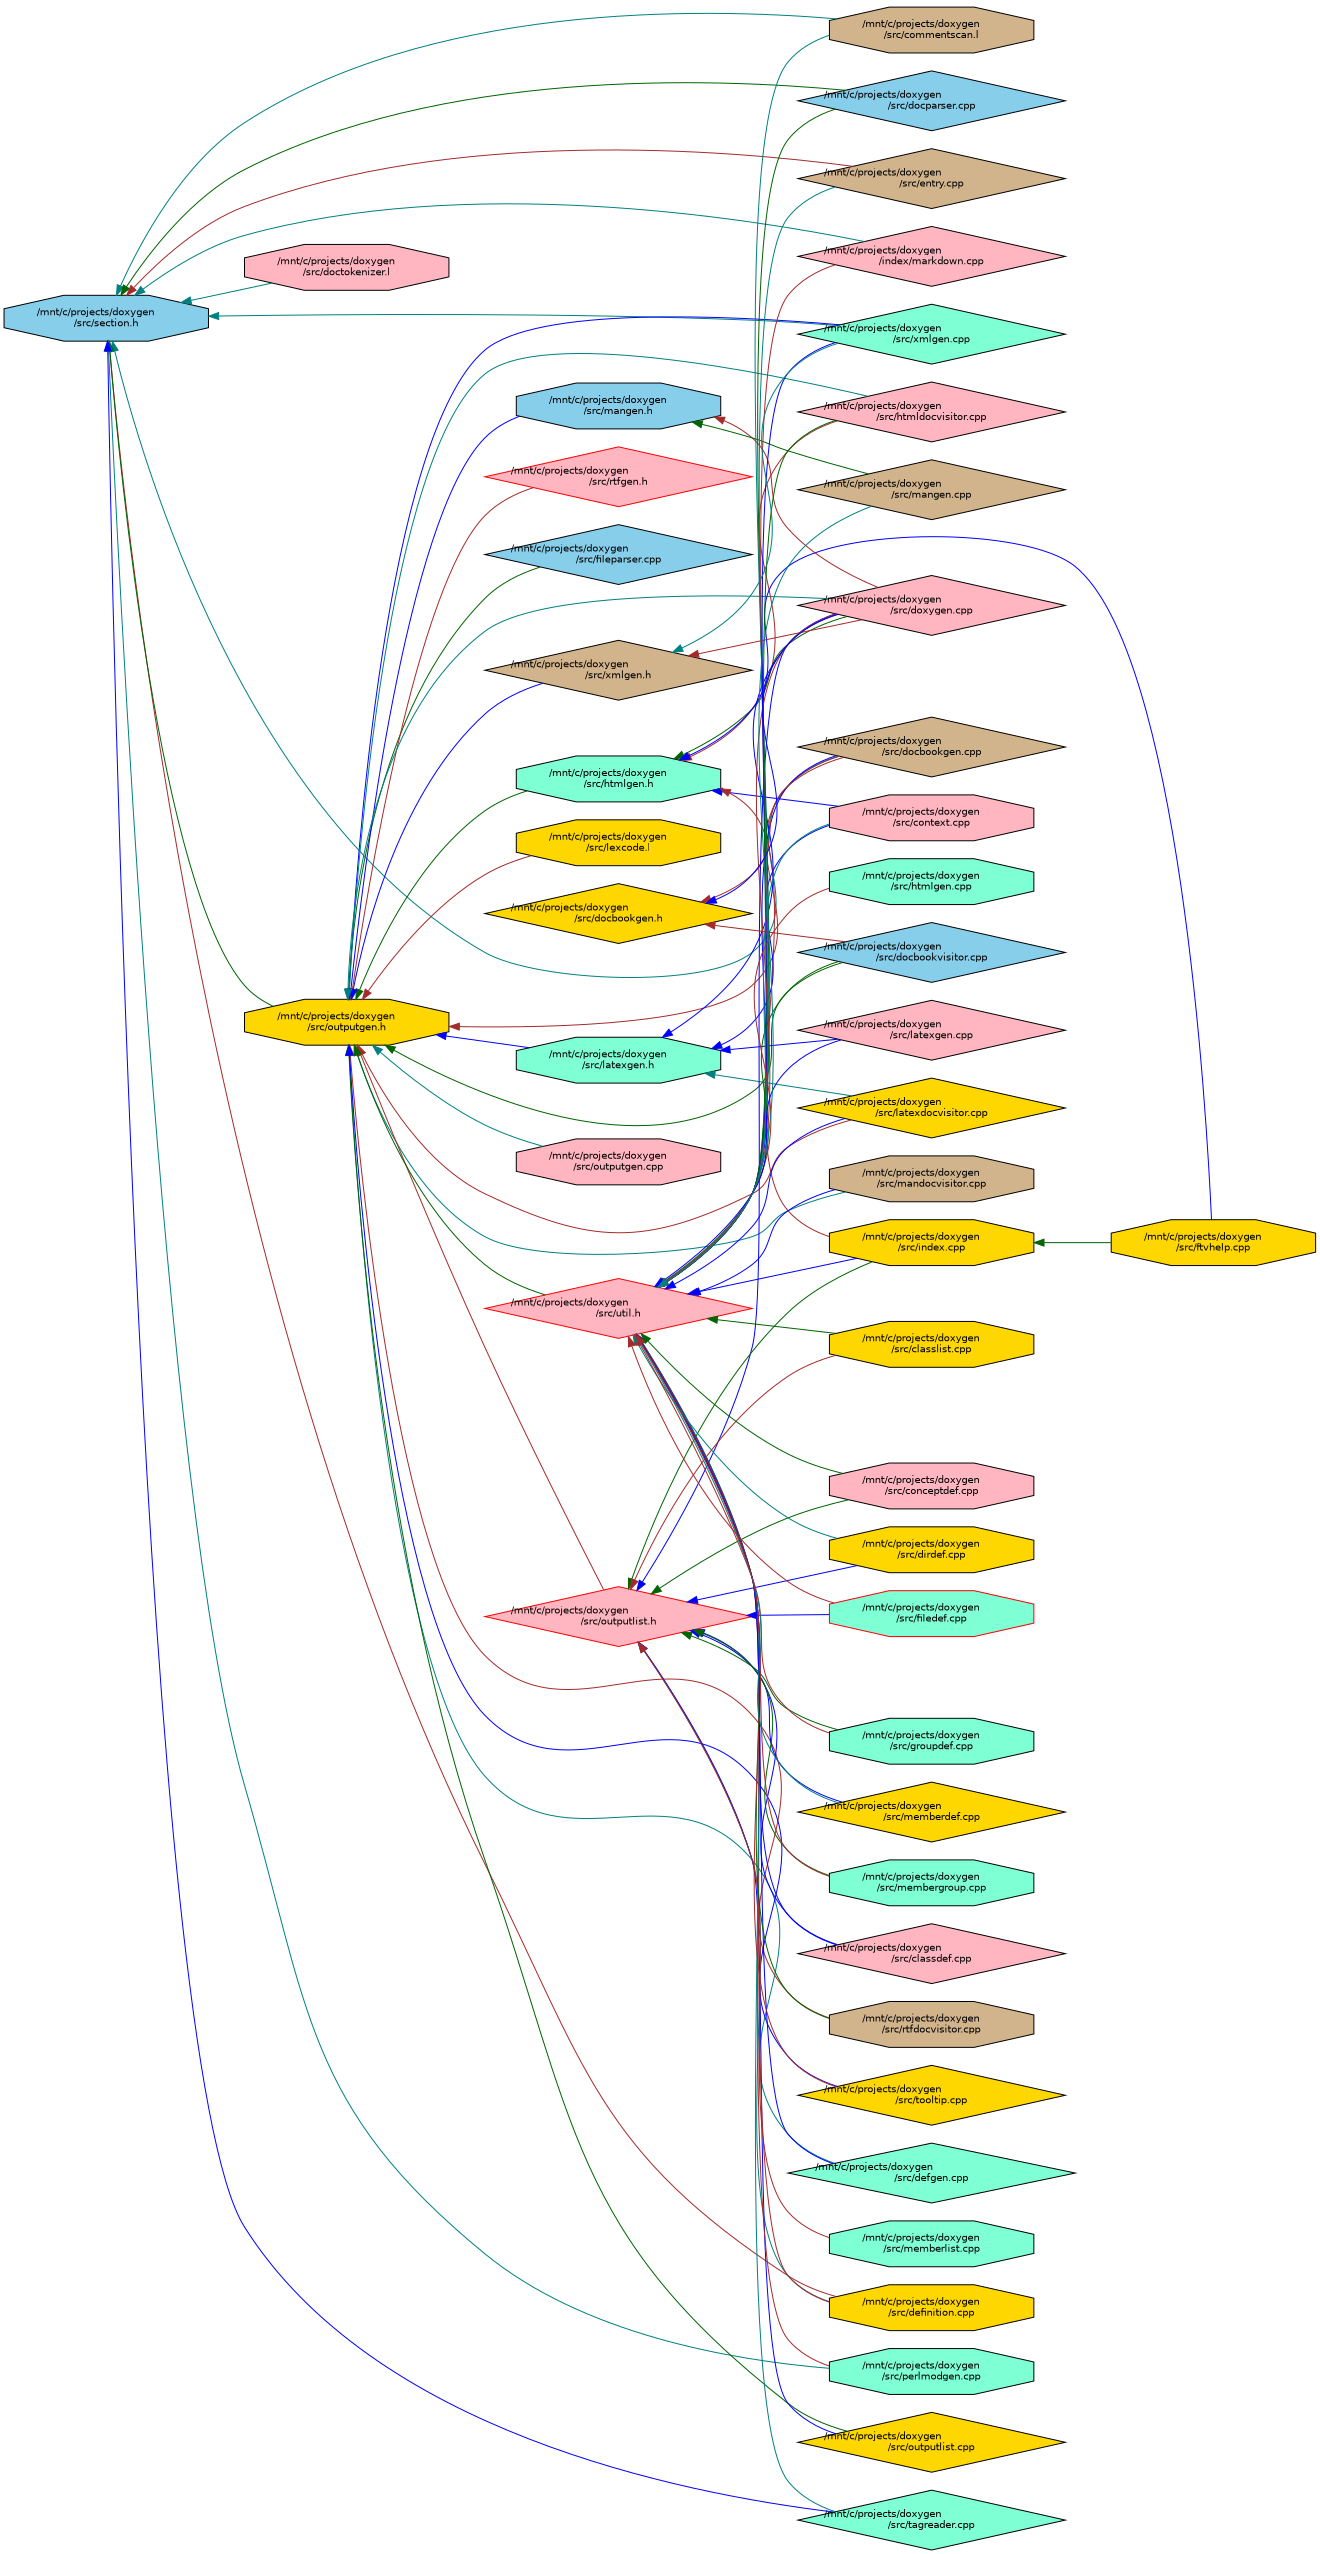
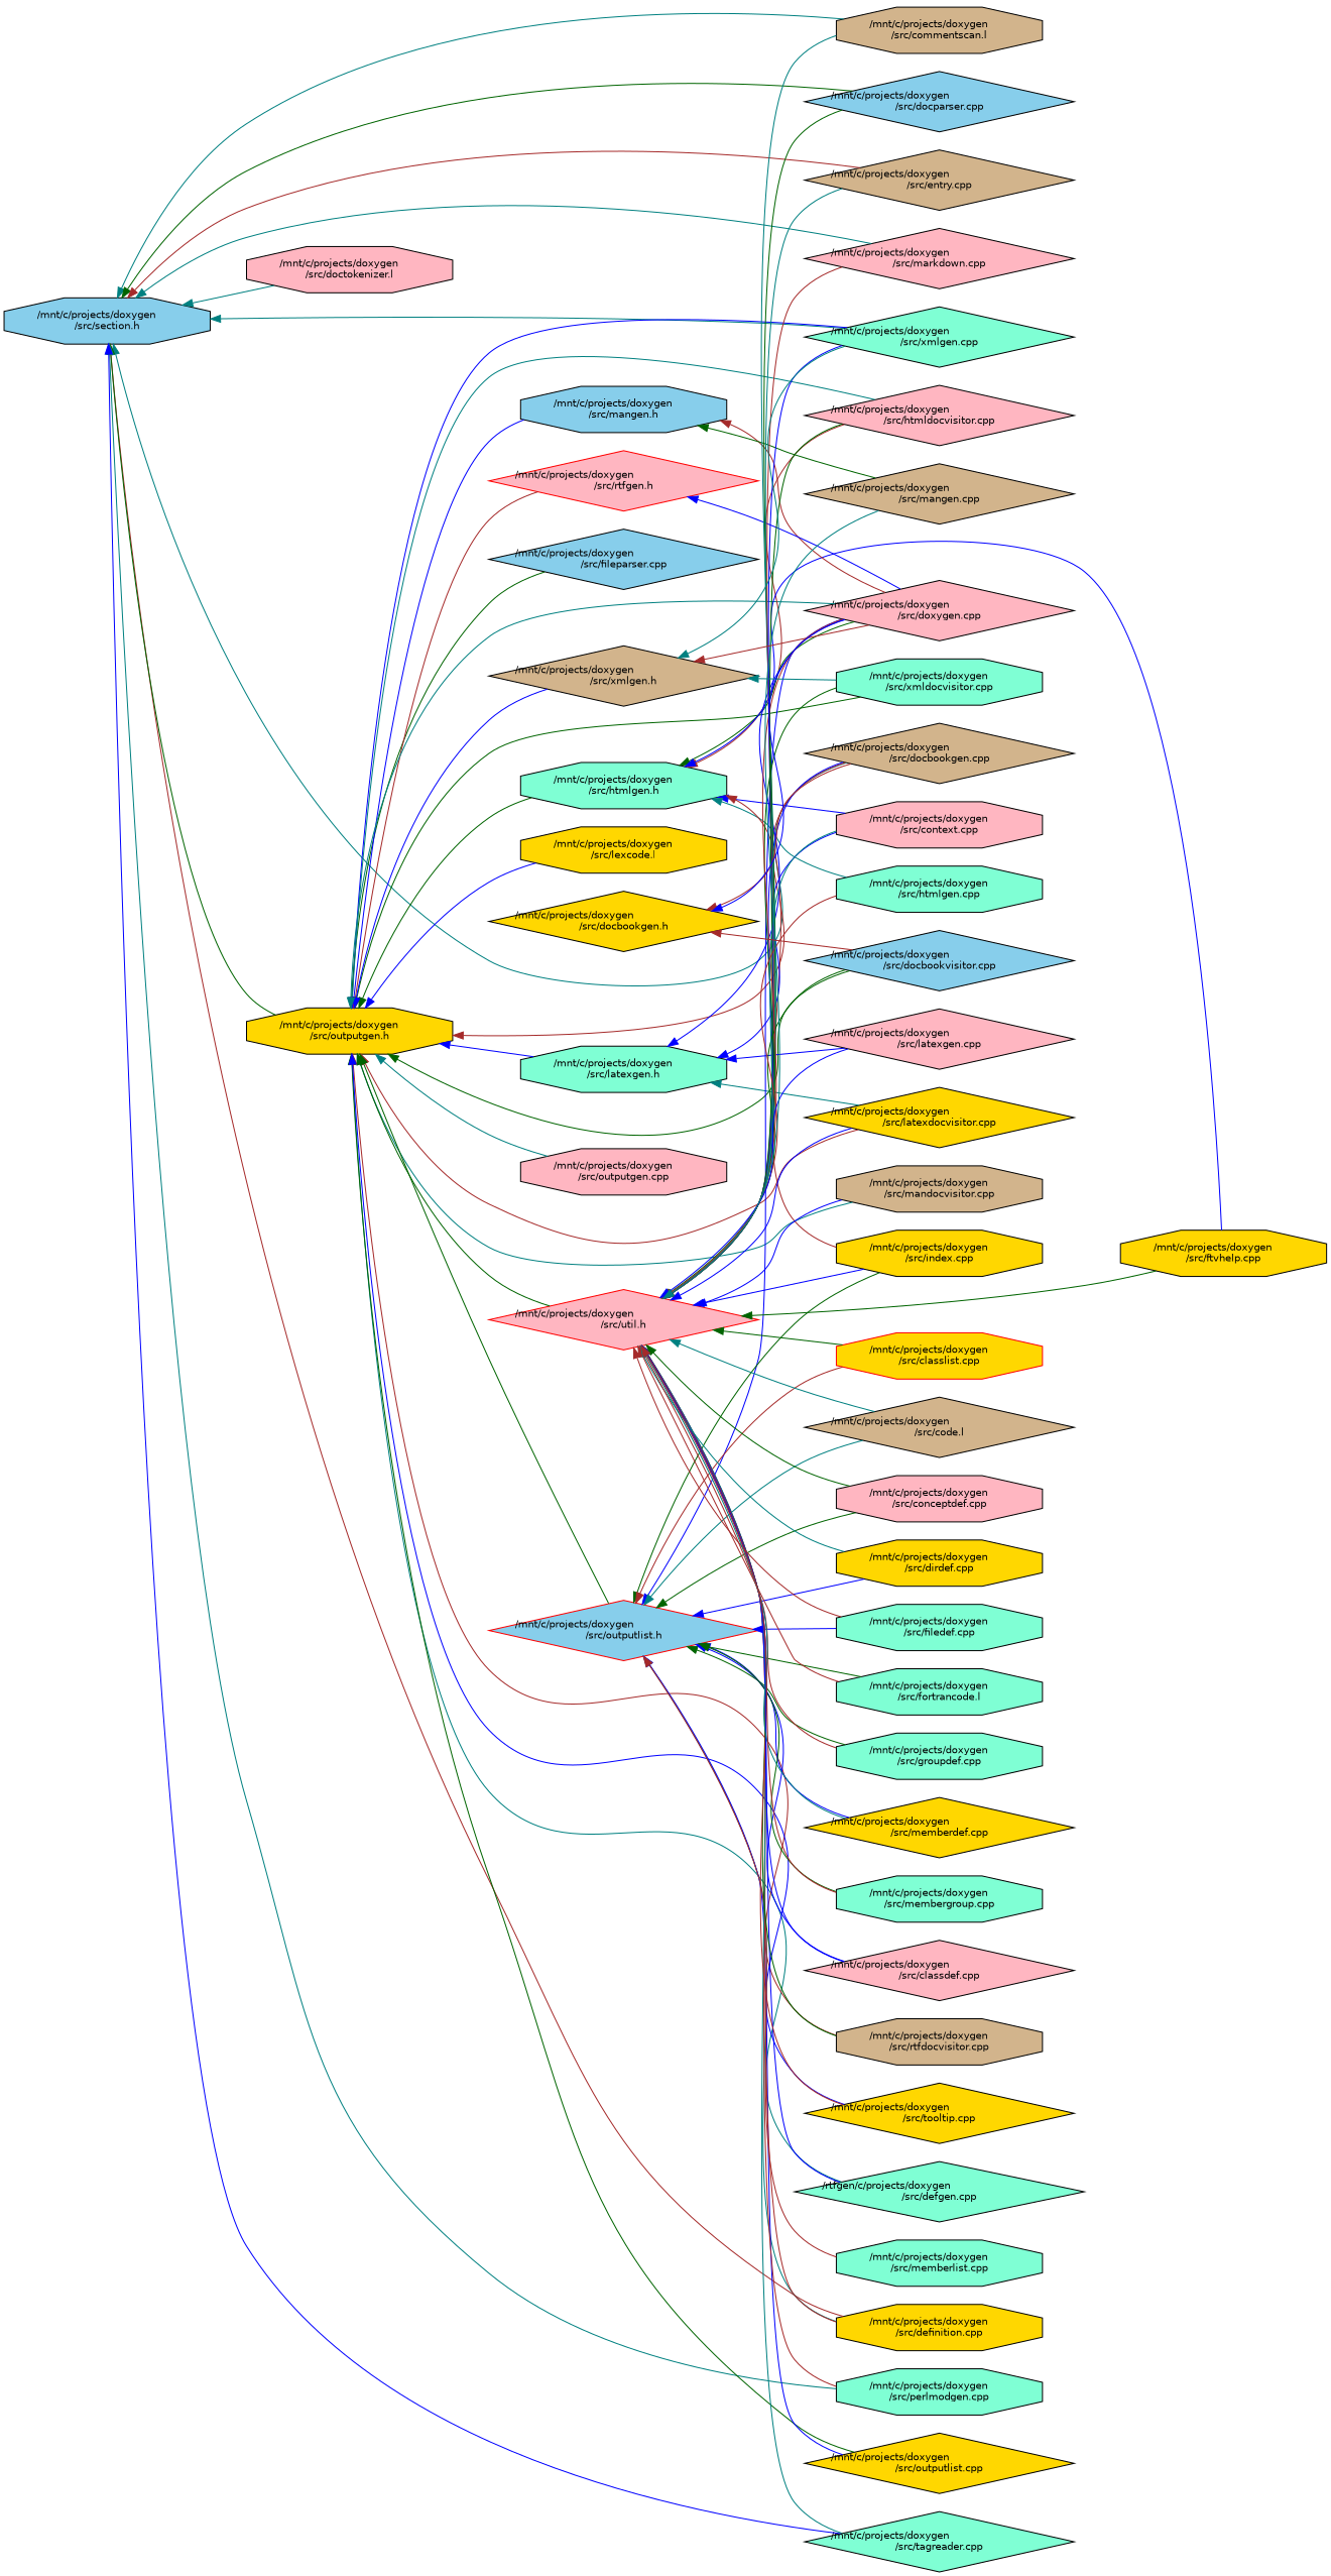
  digraph {
    rankdir=LR
    node [color=black fillcolor=aquamarine fontname=Helvetica fontsize=10 shape=octagon style=filled]
    edge [color=blue dir=back fontname=Helvetica fontsize=10 labelfontname=Helvetica labelfontsize=10 style=solid]
    n1 [fillcolor=skyblue fontcolor=black height=0.2 label="/mnt/c/projects/doxygen\l/src/section.h" width=0.4]
    n2 [fillcolor=tan height=0.2 label="/mnt/c/projects/doxygen\l/src/commentscan.l" width=0.4]
    n3 [fillcolor=gold height=0.2 label="/mnt/c/projects/doxygen\l/src/definition.cpp" width=0.4]
    n4 [fillcolor=tan height=0.2 label="/mnt/c/projects/doxygen\l/src/docbookgen.cpp" shape=diamond width=0.4]
    n5 [fillcolor=skyblue height=0.2 label="/mnt/c/projects/doxygen\l/src/docparser.cpp" shape=diamond width=0.4]
    n6 [fillcolor=lightpink height=0.2 label="/mnt/c/projects/doxygen\l/src/doctokenizer.l" width=0.4]
    n7 [fillcolor=tan height=0.2 label="/mnt/c/projects/doxygen\l/src/entry.cpp" shape=diamond width=0.4]
-   n8 [fillcolor=lightpink height=0.2 label="/mnt/c/projects/doxygen\l/index/markdown.cpp" shape=diamond width=0.4]
+   n8 [fillcolor=lightpink height=0.2 label="/mnt/c/projects/doxygen\l/src/markdown.cpp" shape=diamond width=0.4]
    n9 [fillcolor=gold height=0.2 label="/mnt/c/projects/doxygen\l/src/outputgen.h" width=0.4]
    n10 [height=0.2 label="/mnt/c/projects/doxygen\l/src/perlmodgen.cpp" width=0.4]
    n11 [height=0.2 label="/mnt/c/projects/doxygen\l/src/tagreader.cpp" shape=diamond width=0.4]
    n12 [height=0.2 label="/mnt/c/projects/doxygen\l/src/xmlgen.cpp" shape=diamond width=0.4]
-   n13 [height=0.2 label="/mnt/c/projects/doxygen\l/src/defgen.cpp" shape=diamond width=0.4]
+   n13 [height=0.2 label="/rtfgen/c/projects/doxygen\l/src/defgen.cpp" shape=diamond width=0.4]
    n14 [fillcolor=skyblue height=0.2 label="/mnt/c/projects/doxygen\l/src/docbookvisitor.cpp" shape=diamond width=0.4]
    n15 [fillcolor=skyblue height=0.2 label="/mnt/c/projects/doxygen\l/src/fileparser.cpp" shape=diamond width=0.4]
    n16 [fillcolor=lightpink height=0.2 label="/mnt/c/projects/doxygen\l/src/htmldocvisitor.cpp" shape=diamond width=0.4]
    n17 [height=0.2 label="/mnt/c/projects/doxygen\l/src/htmlgen.h" width=0.4]
    n18 [fillcolor=gold height=0.2 label="/mnt/c/projects/doxygen\l/src/latexdocvisitor.cpp" shape=diamond width=0.4]
    n19 [height=0.2 label="/mnt/c/projects/doxygen\l/src/latexgen.h" width=0.4]
    n20 [fillcolor=gold height=0.2 label="/mnt/c/projects/doxygen\l/src/lexcode.l" width=0.4]
    n21 [fillcolor=tan height=0.2 label="/mnt/c/projects/doxygen\l/src/mandocvisitor.cpp" width=0.4]
    n22 [fillcolor=skyblue height=0.2 label="/mnt/c/projects/doxygen\l/src/mangen.h" width=0.4]
    n23 [fillcolor=lightpink height=0.2 label="/mnt/c/projects/doxygen\l/src/outputgen.cpp" width=0.4]
    n24 [fillcolor=gold height=0.2 label="/mnt/c/projects/doxygen\l/src/outputlist.cpp" shape=diamond width=0.4]
-   n25 [color=red fillcolor=lightpink height=0.2 label="/mnt/c/projects/doxygen\l/src/outputlist.h" shape=diamond width=0.4]
+   n25 [color=red fillcolor=skyblue height=0.2 label="/mnt/c/projects/doxygen\l/src/outputlist.h" shape=diamond width=0.4]
    n26 [fillcolor=tan height=0.2 label="/mnt/c/projects/doxygen\l/src/rtfdocvisitor.cpp" width=0.4]
    n27 [color=red fillcolor=lightpink height=0.2 label="/mnt/c/projects/doxygen\l/src/rtfgen.h" shape=diamond width=0.4]
    n28 [fillcolor=gold height=0.2 label="/mnt/c/projects/doxygen\l/src/tooltip.cpp" shape=diamond width=0.4]
    n29 [color=red fillcolor=lightpink height=0.2 label="/mnt/c/projects/doxygen\l/src/util.h" shape=diamond width=0.4]
+   n30 [height=0.2 label="/mnt/c/projects/doxygen\l/src/xmldocvisitor.cpp" width=0.4]
    n31 [fillcolor=tan height=0.2 label="/mnt/c/projects/doxygen\l/src/xmlgen.h" shape=diamond width=0.4]
    n32 [fillcolor=lightpink height=0.2 label="/mnt/c/projects/doxygen\l/src/doxygen.cpp" shape=diamond width=0.4]
    n33 [fillcolor=gold height=0.2 label="/mnt/c/projects/doxygen\l/src/docbookgen.h" shape=diamond width=0.4]
    n34 [fillcolor=lightpink height=0.2 label="/mnt/c/projects/doxygen\l/src/context.cpp" width=0.4]
    n35 [fillcolor=gold height=0.2 label="/mnt/c/projects/doxygen\l/src/ftvhelp.cpp" width=0.4]
    n36 [height=0.2 label="/mnt/c/projects/doxygen\l/src/htmlgen.cpp" width=0.4]
    n37 [fillcolor=gold height=0.2 label="/mnt/c/projects/doxygen\l/src/index.cpp" width=0.4]
    n38 [fillcolor=lightpink height=0.2 label="/mnt/c/projects/doxygen\l/src/latexgen.cpp" shape=diamond width=0.4]
    n39 [fillcolor=tan height=0.2 label="/mnt/c/projects/doxygen\l/src/mangen.cpp" shape=diamond width=0.4]
    n40 [fillcolor=lightpink height=0.2 label="/mnt/c/projects/doxygen\l/src/classdef.cpp" shape=diamond width=0.4]
-   n41 [fillcolor=gold height=0.2 label="/mnt/c/projects/doxygen\l/src/classlist.cpp" width=0.4]
+   n41 [color=red fillcolor=gold height=0.2 label="/mnt/c/projects/doxygen\l/src/classlist.cpp" width=0.4]
+   n42 [fillcolor=tan height=0.2 label="/mnt/c/projects/doxygen\l/src/code.l" shape=diamond width=0.4]
    n43 [fillcolor=lightpink height=0.2 label="/mnt/c/projects/doxygen\l/src/conceptdef.cpp" width=0.4]
    n44 [fillcolor=gold height=0.2 label="/mnt/c/projects/doxygen\l/src/dirdef.cpp" width=0.4]
-   n45 [color=red height=0.2 label="/mnt/c/projects/doxygen\l/src/filedef.cpp" width=0.4]
+   n45 [height=0.2 label="/mnt/c/projects/doxygen\l/src/filedef.cpp" width=0.4]
+   n46 [height=0.2 label="/mnt/c/projects/doxygen\l/src/fortrancode.l" width=0.4]
    n47 [height=0.2 label="/mnt/c/projects/doxygen\l/src/groupdef.cpp" width=0.4]
    n48 [fillcolor=gold height=0.2 label="/mnt/c/projects/doxygen\l/src/memberdef.cpp" shape=diamond width=0.4]
    n49 [height=0.2 label="/mnt/c/projects/doxygen\l/src/membergroup.cpp" width=0.4]
    n50 [height=0.2 label="/mnt/c/projects/doxygen\l/src/memberlist.cpp" width=0.4]
    n1 -> n2 [color=teal]
    n1 -> n3 [color=brown]
    n1 -> n4 [color=teal]
    n1 -> n5 [color=darkgreen]
    n1 -> n6 [color=teal]
    n1 -> n7 [color=brown]
    n1 -> n8 [color=teal]
    n1 -> n9 [color=darkgreen]
    n1 -> n10 [color=teal]
    n1 -> n11
    n1 -> n12 [color=teal]
    n9 -> n4 [color=brown]
    n9 -> n12
    n9 -> n13 [color=teal]
    n9 -> n14 [color=darkgreen]
    n9 -> n15 [color=darkgreen]
    n9 -> n16 [color=teal]
    n9 -> n17 [color=darkgreen]
    n9 -> n18 [color=brown]
    n9 -> n19
-   n9 -> n20 [color=brown]
+   n9 -> n20
    n9 -> n21 [color=teal]
    n9 -> n22
    n9 -> n23 [color=teal]
    n9 -> n24 [color=darkgreen]
-   n9 -> n25 [color=brown]
+   n9 -> n25 [color=darkgreen]
    n9 -> n26 [color=brown]
    n9 -> n27 [color=brown]
    n9 -> n28
    n9 -> n29 [color=darkgreen]
+   n9 -> n30 [color=darkgreen]
    n9 -> n31
    n9 -> n32 [color=teal]
    n17 -> n16 [color=brown]
    n17 -> n32 [color=darkgreen]
    n17 -> n34
    n17 -> n35
+   n17 -> n36 [color=teal]
    n17 -> n37 [color=brown]
    n19 -> n18 [color=teal]
    n19 -> n32
    n19 -> n34
    n19 -> n38
    n22 -> n32 [color=brown]
    n22 -> n39 [color=darkgreen]
    n25 -> n3 [color=teal]
    n25 -> n24
    n25 -> n32
    n25 -> n37 [color=darkgreen]
    n25 -> n40
    n25 -> n41 [color=brown]
+   n25 -> n42 [color=teal]
    n25 -> n43 [color=darkgreen]
    n25 -> n44
    n25 -> n45
+   n25 -> n46 [color=darkgreen]
    n25 -> n47 [color=darkgreen]
    n25 -> n48
    n25 -> n49 [color=darkgreen]
    n25 -> n50 [color=brown]
+   n27 -> n32
    n29 -> n2 [color=teal]
    n29 -> n3 [color=brown]
    n29 -> n4
    n29 -> n5 [color=darkgreen]
    n29 -> n7 [color=teal]
    n29 -> n8 [color=brown]
    n29 -> n10 [color=brown]
    n29 -> n11 [color=teal]
    n29 -> n12
    n29 -> n13
    n29 -> n14 [color=darkgreen]
    n29 -> n16 [color=darkgreen]
    n29 -> n18
    n29 -> n21
    n29 -> n26 [color=darkgreen]
    n29 -> n28 [color=brown]
+   n29 -> n30 [color=darkgreen]
    n29 -> n32 [color=brown]
    n29 -> n34 [color=teal]
-   n37 -> n35 [color=darkgreen]
+   n29 -> n35 [color=darkgreen]
    n29 -> n36 [color=brown]
    n29 -> n37
    n29 -> n38
    n29 -> n39 [color=teal]
    n29 -> n40
    n29 -> n41 [color=darkgreen]
+   n29 -> n42 [color=teal]
    n29 -> n43 [color=darkgreen]
    n29 -> n44 [color=teal]
    n29 -> n45 [color=brown]
+   n29 -> n46 [color=brown]
    n29 -> n47 [color=brown]
    n29 -> n48 [color=teal]
    n29 -> n49 [color=brown]
    n31 -> n12 [color=teal]
+   n31 -> n30 [color=teal]
    n31 -> n32 [color=brown]
    n33 -> n4 [color=brown]
    n33 -> n14 [color=brown]
    n33 -> n32
  }
